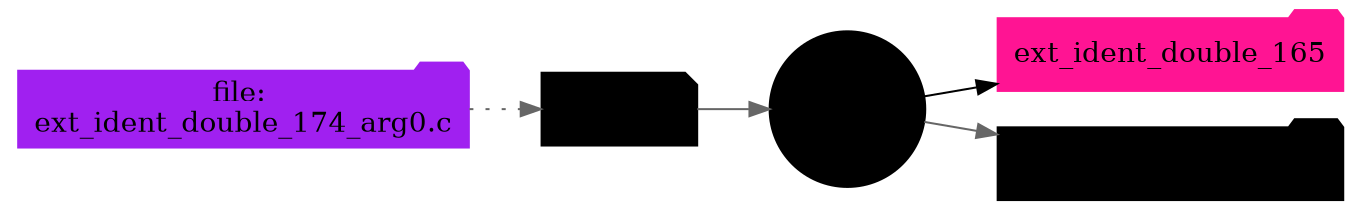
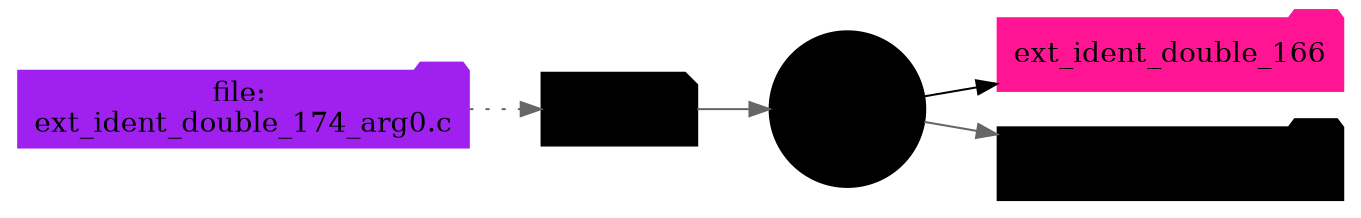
  digraph {
    rankdir=LR
    node [color=black shape=folder style=filled]
    edge [color=gray40 style=solid]
    n1 [color=purple label="file: \next_ident_double_174_arg0.c"]
    n2 [label="label: sq" shape=note]
    n3 [label="op2: *" shape=circle]
-   n4 [color=deeppink label=ext_ident_double_165]
+   n4 [color=deeppink label=ext_ident_double_166]
    n5 [label=ext_ident_double_173]
    n1 -> n2 [style=dotted]
    n2 -> n3
    n3 -> n4 [color=black]
    n3 -> n5
  }
